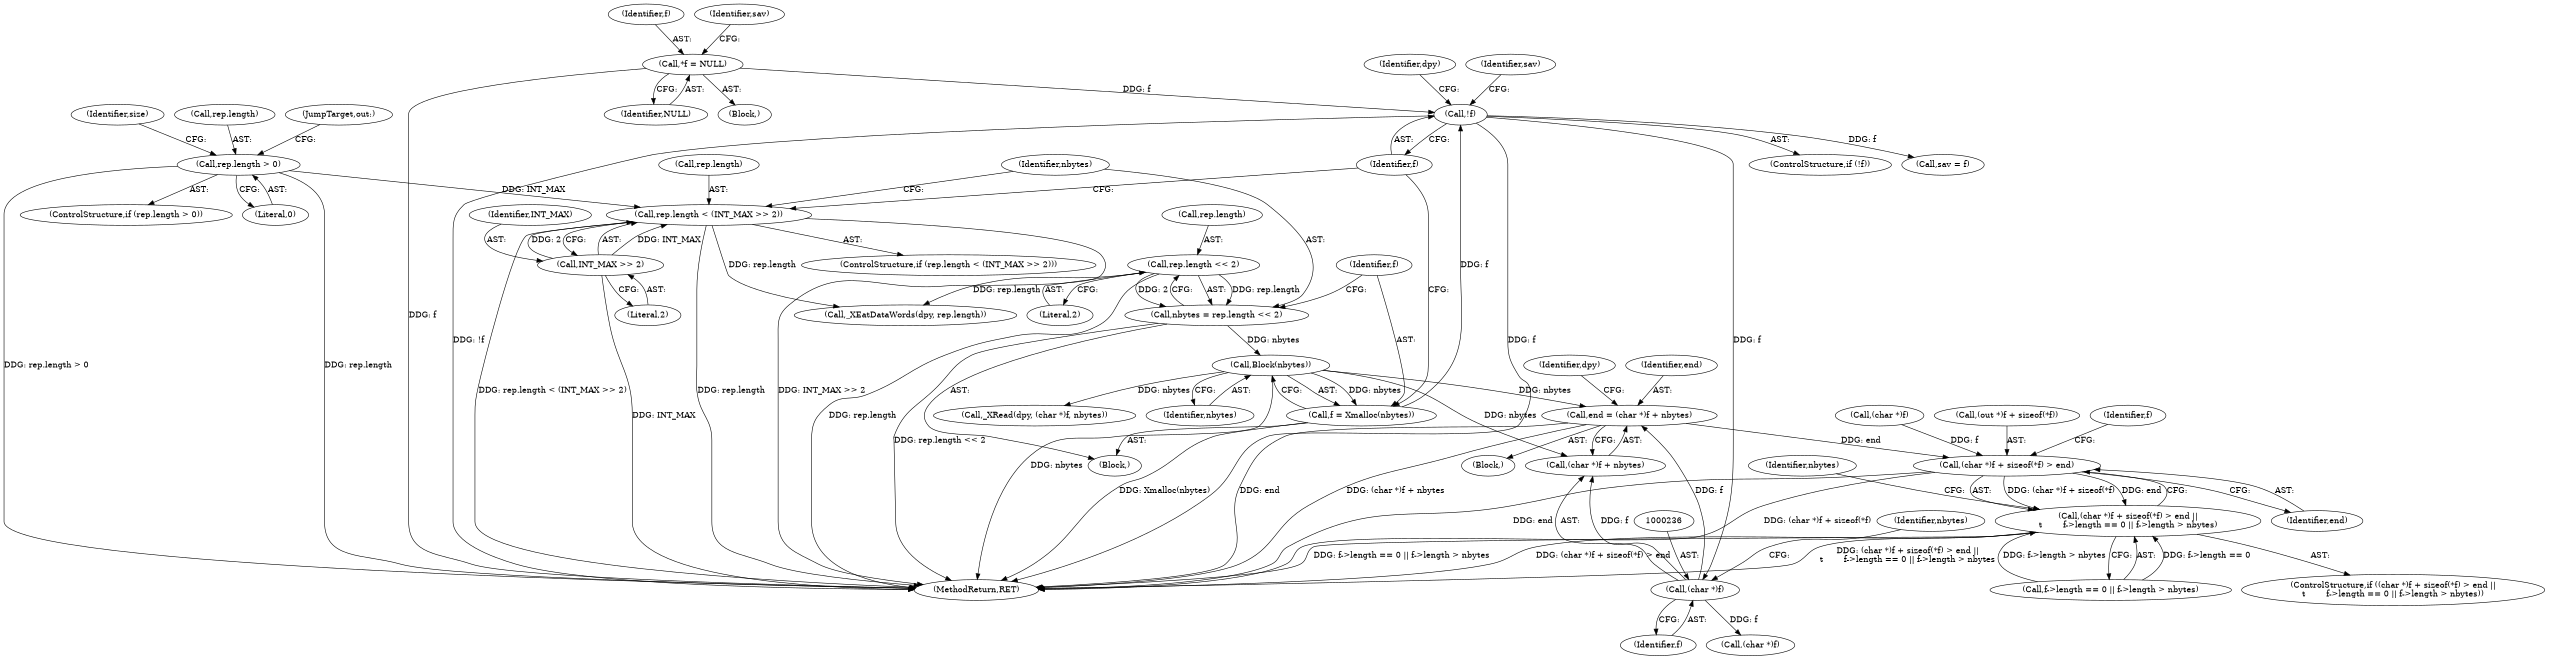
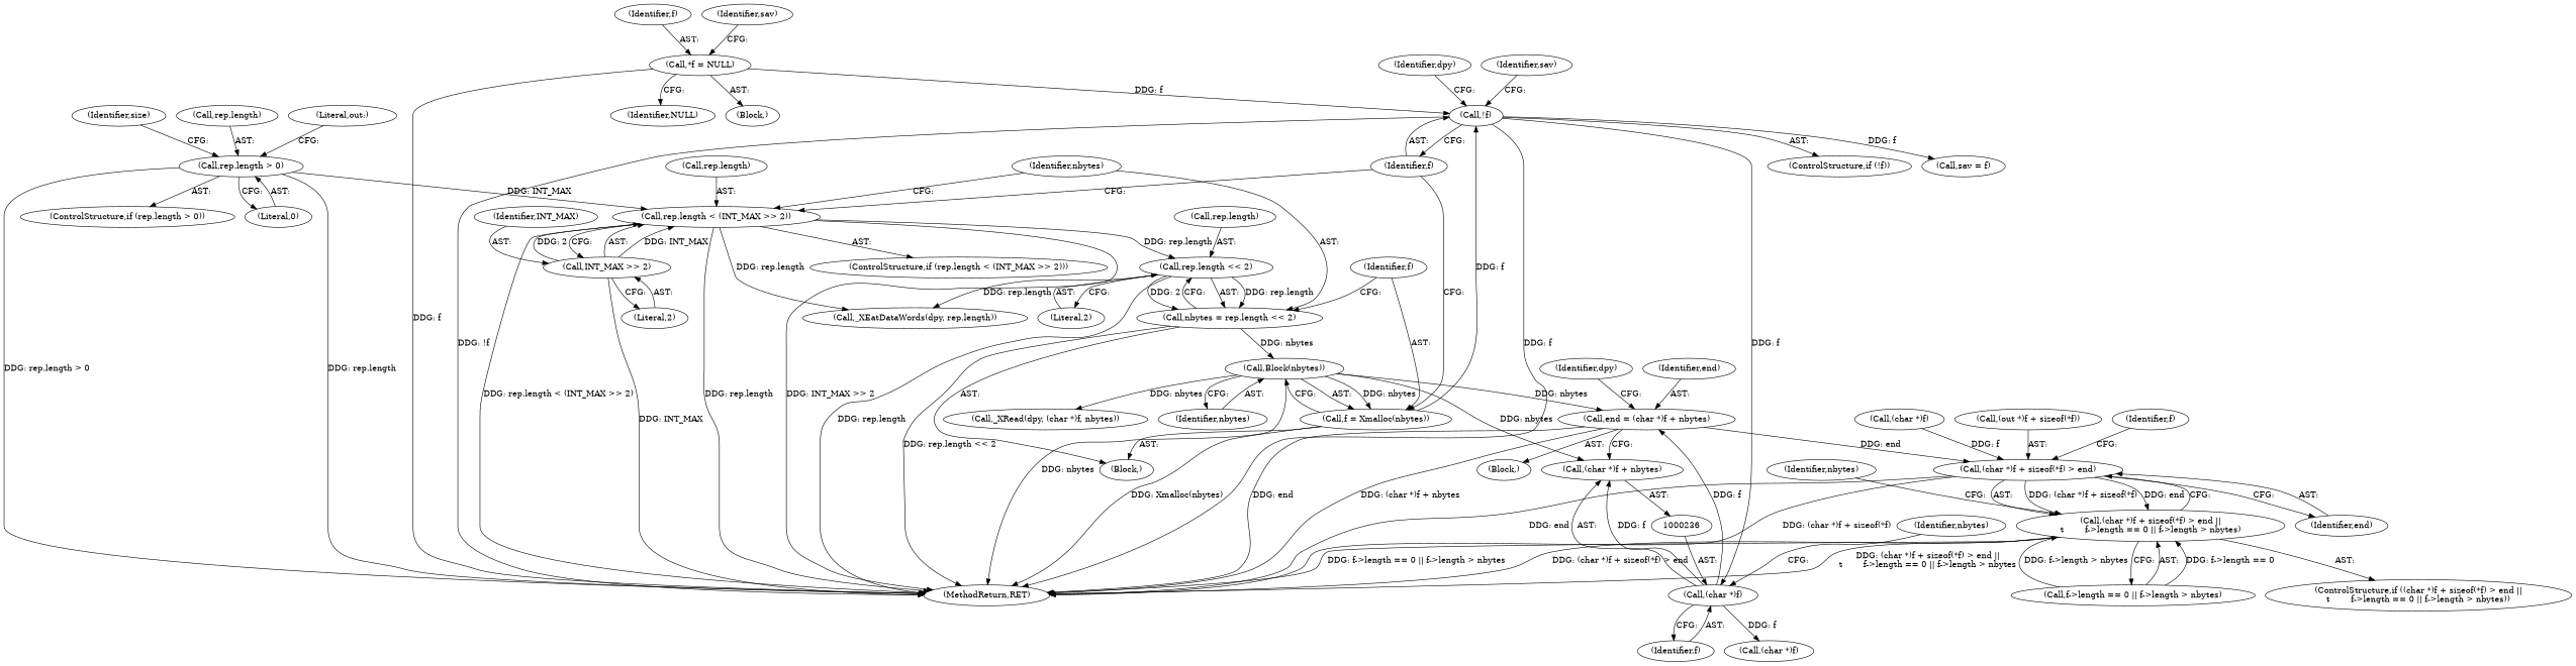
  digraph {
    n1 [label="(Call,end = (char *)f + nbytes)"]
    n2 [label="(Call,(char *)f + sizeof(*f) > end)"]
    n3 [label="(MethodReturn,RET)"]
    n4 [label="(Block,)"]
    n5 [label="(Call,(char *)f + nbytes)"]
    n6 [label="(Call,(char *)f + sizeof(*f) > end ||\n\t        f->length == 0 || f->length > nbytes)"]
    n7 [label="(Identifier,end)"]
    n8 [label="(Call,(char *)f)"]
    n9 [label="(Identifier,f)"]
    n10 [label="(Call,(char *)f)"]
    n11 [label="(Call,!f)"]
    n12 [label="(Identifier,f)"]
    n13 [label="(ControlStructure,if (!f))"]
    n14 [label="(Call,sav = f)"]
    n15 [label="(Call,f = Xmalloc(nbytes))"]
    n16 [label="(Call,rep.length < (INT_MAX >> 2))"]
    n17 [label="(Call,*f = NULL)"]
    n18 [label="(Identifier,NULL)"]
    n19 [label="(Block,)"]
    n20 [label="(Call,Block(nbytes))"]
    n21 [label="(Block,)"]
    n22 [label="(Call,_XRead(dpy, (char *)f, nbytes))"]
    n23 [label="(Identifier,nbytes)"]
    n24 [label="(Call,nbytes = rep.length << 2)"]
    n25 [label="(Call,rep.length << 2)"]
    n26 [label="(Literal,2)"]
    n27 [label="(Call,_XEatDataWords(dpy, rep.length))"]
    n28 [label="(Call,INT_MAX >> 2)"]
    n29 [label="(ControlStructure,if (rep.length < (INT_MAX >> 2)))"]
    n30 [label="(Literal,2)"]
    n31 [label="(Call,rep.length > 0)"]
    n32 [label="(Literal,0)"]
    n33 [label="(ControlStructure,if (rep.length > 0))"]
    n34 [label="(Call,f->length == 0 || f->length > nbytes)"]
    n35 [label="(ControlStructure,if ((char *)f + sizeof(*f) > end ||\n\t        f->length == 0 || f->length > nbytes))"]
    n36 [label="(Identifier,size)"]
    n37 [label="(Identifier,INT_MAX)"]
    n38 [label="(Identifier,dpy)"]
    n39 [label="(Identifier,f)"]
    n40 [label="(Identifier,f)"]
    n41 [label="(Identifier,sav)"]
    n42 [label="(Identifier,dpy)"]
    n43 [label="(Identifier,sav)"]
    n44 [label="(Call,(char *)f)"]
    n45 [label="(Identifier,nbytes)"]
    n46 [label="(Call,rep.length)"]
    n47 [label="(Identifier,nbytes)"]
    n48 [label="(Call,(out *)f + sizeof(*f))"]
    n49 [label="(Call,rep.length)"]
    n50 [label="(Identifier,nbytes)"]
    n51 [label="(Call,rep.length)"]
    n52 [label="(Identifier,end)"]
    n53 [label="(Identifier,f)"]
-   n54 [label="(JumpTarget,out:)"]
+   n54 [label="(Literal,out:)"]
    1000236
    n1 -> n2 [label="DDG: end"]
    n1 -> n3 [label="DDG: end"]
    n1 -> n3 [label="DDG: (char *)f + nbytes"]
    n1 -> n4 [label="AST: "]
    n1 -> n5 [label="CFG: "]
    n2 -> n3 [label="DDG: (char *)f + sizeof(*f)"]
    n2 -> n3 [label="DDG: end"]
    n2 -> n6 [label="AST: "]
    n2 -> n6 [label="DDG: (char *)f + sizeof(*f)"]
    n2 -> n6 [label="DDG: end"]
    n2 -> n7 [label="CFG: "]
-   n5 -> n1 [label="AST: "]
+   n5 -> 1000236 [label="AST: "]
    n6 -> n2 [label="CFG: "]
    n6 -> n3 [label="DDG: f->length == 0 || f->length > nbytes"]
    n6 -> n3 [label="DDG: (char *)f + sizeof(*f) > end"]
    n6 -> n3 [label="DDG: (char *)f + sizeof(*f) > end ||\n\t        f->length == 0 || f->length > nbytes"]
    n6 -> n34 [label="CFG: "]
    n6 -> n35 [label="AST: "]
    n7 -> n2 [label="AST: "]
    n8 -> n1 [label="DDG: f"]
    n8 -> n5 [label="AST: "]
    n8 -> n5 [label="DDG: f"]
    n8 -> n9 [label="CFG: "]
    n8 -> n10 [label="DDG: f"]
    n9 -> n8 [label="AST: "]
    n11 -> n3 [label="DDG: !f"]
    n11 -> n3 [label="DDG: f"]
    n11 -> n8 [label="DDG: f"]
    n11 -> n12 [label="CFG: "]
    n11 -> n13 [label="AST: "]
    n11 -> n14 [label="DDG: f"]
    n12 -> n11 [label="AST: "]
    n12 -> n15 [label="CFG: "]
    n12 -> n16 [label="CFG: "]
    n15 -> n3 [label="DDG: Xmalloc(nbytes)"]
    n15 -> n11 [label="DDG: f"]
    n15 -> n20 [label="CFG: "]
    n15 -> n21 [label="AST: "]
    n16 -> n3 [label="DDG: rep.length"]
    n16 -> n3 [label="DDG: INT_MAX >> 2"]
    n16 -> n3 [label="DDG: rep.length < (INT_MAX >> 2)"]
+   n16 -> n25 [label="DDG: rep.length"]
    n16 -> n27 [label="DDG: rep.length"]
    n16 -> n28 [label="CFG: "]
    n16 -> n29 [label="AST: "]
    n17 -> n3 [label="DDG: f"]
    n17 -> n11 [label="DDG: f"]
    n17 -> n18 [label="CFG: "]
    n17 -> n19 [label="AST: "]
-   n18 -> n17 [label="AST: "]
    n20 -> n1 [label="DDG: nbytes"]
    n20 -> n3 [label="DDG: nbytes"]
    n20 -> n5 [label="DDG: nbytes"]
    n20 -> n15 [label="AST: "]
    n20 -> n15 [label="DDG: nbytes"]
    n20 -> n22 [label="DDG: nbytes"]
    n20 -> n23 [label="CFG: "]
    n23 -> n20 [label="AST: "]
    n24 -> n3 [label="DDG: rep.length << 2"]
    n24 -> n20 [label="DDG: nbytes"]
    n24 -> n21 [label="AST: "]
    n24 -> n25 [label="CFG: "]
    n25 -> n3 [label="DDG: rep.length"]
    n25 -> n24 [label="AST: "]
    n25 -> n24 [label="DDG: rep.length"]
    n25 -> n24 [label="DDG: 2"]
    n25 -> n26 [label="CFG: "]
    n25 -> n27 [label="DDG: rep.length"]
    n26 -> n25 [label="AST: "]
    n28 -> n3 [label="DDG: INT_MAX"]
    n28 -> n16 [label="AST: "]
    n28 -> n16 [label="DDG: INT_MAX"]
    n28 -> n16 [label="DDG: 2"]
    n28 -> n30 [label="CFG: "]
    n30 -> n28 [label="AST: "]
    n31 -> n3 [label="DDG: rep.length"]
    n31 -> n3 [label="DDG: rep.length > 0"]
    n31 -> n16 [label="DDG: INT_MAX"]
    n31 -> n32 [label="CFG: "]
    n31 -> n33 [label="AST: "]
    n32 -> n31 [label="AST: "]
    n34 -> n6 [label="AST: "]
    n34 -> n6 [label="DDG: f->length == 0"]
    n34 -> n6 [label="DDG: f->length > nbytes"]
    n36 -> n31 [label="CFG: "]
    n37 -> n28 [label="AST: "]
    n38 -> n11 [label="CFG: "]
    n39 -> n17 [label="AST: "]
    n40 -> n2 [label="CFG: "]
    n41 -> n17 [label="CFG: "]
    n42 -> n1 [label="CFG: "]
    n43 -> n11 [label="CFG: "]
    n44 -> n2 [label="DDG: f"]
    n45 -> n16 [label="CFG: "]
    n45 -> n24 [label="AST: "]
    n46 -> n16 [label="AST: "]
    n47 -> n8 [label="CFG: "]
    n48 -> n2 [label="AST: "]
    n49 -> n25 [label="AST: "]
    n50 -> n6 [label="CFG: "]
    n51 -> n31 [label="AST: "]
    n52 -> n1 [label="AST: "]
    n53 -> n15 [label="AST: "]
    n53 -> n24 [label="CFG: "]
    n54 -> n31 [label="CFG: "]
    1000236 -> n8 [label="AST: "]
  }
